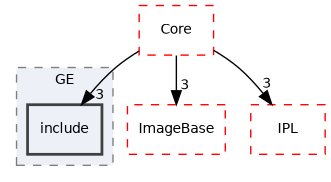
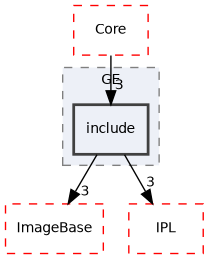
  digraph {
    compound=true
    node [color=red fillcolor="#edf0f7" fontname=Helvetica fontsize=10 shape=box style="dashed,"]
    edge [fontname=Helvetica fontsize=10 headlabel=3 labeldistance=1.5 labelfontname=Helvetica labelfontsize=10]
    n1 [color=grey25 label=include style="filled,bold,"]
    n2 [label=ImageBase]
    n3 [label=IPL]
    n4 [label=Core]
    subgraph cluster_1 {
      bgcolor="#edf0f7"
      fontname=Helvetica
      fontsize=10
      label=GE
      pencolor=grey50
      style="filled,dashed,"
      n1
    }
-   n4 -> n2
-   n4 -> n3
+   n1 -> n2
+   n1 -> n3
    n4 -> n1
  }
